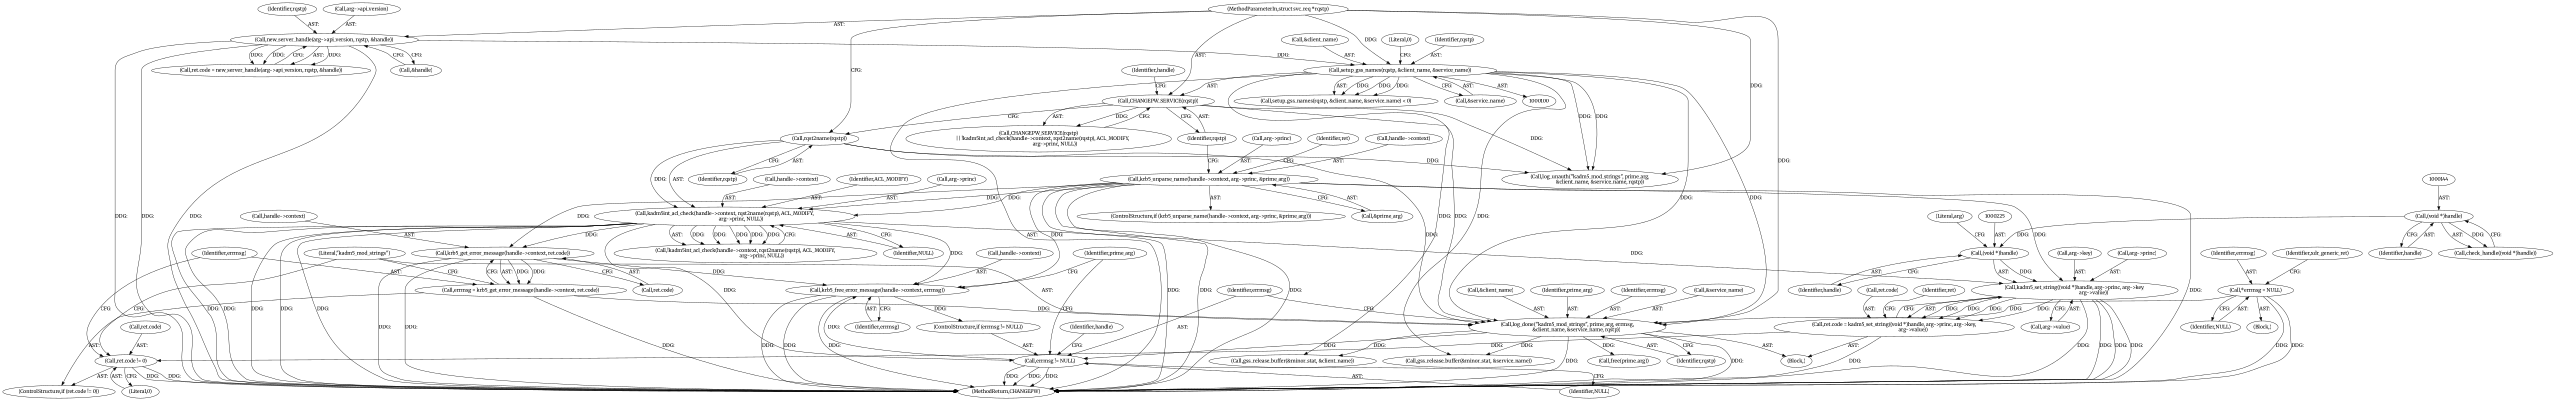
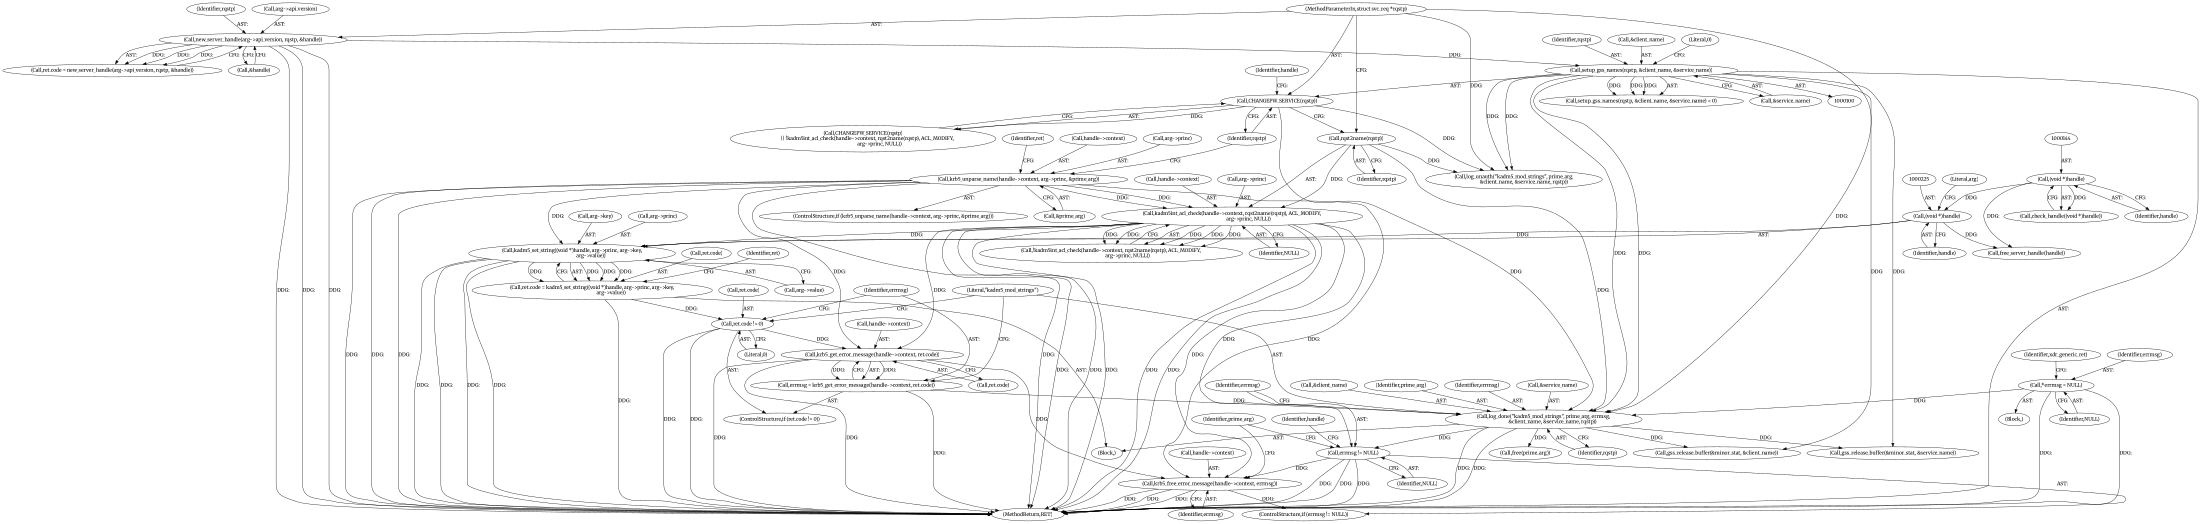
  digraph {
    fontname=Merriweather
    node [fontname=Merriweather]
    edge [fontname=Merriweather]
    n1 [label="(Call,krb5_free_error_message(handle->context, errmsg))"]
    n2 [label="(ControlStructure,if (errmsg != NULL))"]
-   n3 [label="(MethodReturn,CHANGEPW)"]
+   n3 [label="(MethodReturn,RET)"]
    n4 [label="(Identifier,errmsg)"]
    n5 [label="(Call,krb5_unparse_name(handle->context, arg->princ, &prime_arg))"]
    n6 [label="(Call,kadm5int_acl_check(handle->context, rqst2name(rqstp), ACL_MODIFY,\n                               arg->princ, NULL))"]
    n7 [label="(Call,krb5_get_error_message(handle->context, ret.code))"]
    n8 [label="(Call,kadm5_set_string((void *)handle, arg->princ, arg->key,\n                                    arg->value))"]
    n9 [label="(ControlStructure,if (krb5_unparse_name(handle->context, arg->princ, &prime_arg)))"]
    n10 [label="(Call,&prime_arg)"]
    n11 [label="(Call,errmsg != NULL)"]
    n12 [label="(Call,!kadm5int_acl_check(handle->context, rqst2name(rqstp), ACL_MODIFY,\n                               arg->princ, NULL))"]
    n13 [label="(Identifier,NULL)"]
    n14 [label="(Call,errmsg = krb5_get_error_message(handle->context, ret.code))"]
    n15 [label="(Call,ret.code)"]
    n16 [label="(Call,ret.code = kadm5_set_string((void *)handle, arg->princ, arg->key,\n                                    arg->value))"]
    n17 [label="(Call,arg->value)"]
    n18 [label="(Identifier,NULL)"]
    n19 [label="(Call,rqst2name(rqstp))"]
    n20 [label="(Call,log_done(\"kadm5_mod_strings\", prime_arg, errmsg,\n                 &client_name, &service_name, rqstp))"]
    n21 [label="(Identifier,rqstp)"]
    n22 [label="(Call,log_unauth(\"kadm5_mod_strings\", prime_arg,\n                   &client_name, &service_name, rqstp))"]
    n23 [label="(Call,gss_release_buffer(&minor_stat, &service_name))"]
    n24 [label="(Call,gss_release_buffer(&minor_stat, &client_name))"]
    n25 [label="(Block,)"]
    n26 [label="(Call,free(prime_arg))"]
    n27 [label="(Identifier,rqstp)"]
    n28 [label="(Call,CHANGEPW_SERVICE(rqstp))"]
    n29 [label="(Identifier,rqstp)"]
    n30 [label="(Call,CHANGEPW_SERVICE(rqstp)\n        || !kadm5int_acl_check(handle->context, rqst2name(rqstp), ACL_MODIFY,\n                               arg->princ, NULL))"]
    n31 [label="(Call,setup_gss_names(rqstp, &client_name, &service_name))"]
    n32 [label="(Call,setup_gss_names(rqstp, &client_name, &service_name) < 0)"]
    n33 [label="(Call,&service_name)"]
    1000100
    n35 [label="(Call,new_server_handle(arg->api_version, rqstp, &handle))"]
    n36 [label="(Call,&handle)"]
    n37 [label="(Call,ret.code = new_server_handle(arg->api_version, rqstp, &handle))"]
    n38 [label="(MethodParameterIn,struct svc_req *rqstp)"]
    n39 [label="(ControlStructure,if (ret.code != 0))"]
    n40 [label="(Call,ret.code != 0)"]
    n41 [label="(Literal,0)"]
    n42 [label="(Call,(void *)handle)"]
    n43 [label="(Identifier,handle)"]
+   n44 [label="(Call,free_server_handle(handle))"]
    n45 [label="(Call,(void *)handle)"]
    n46 [label="(Call,check_handle((void *)handle))"]
    n47 [label="(Identifier,handle)"]
    n48 [label="(Call,*errmsg = NULL)"]
    n49 [label="(Identifier,NULL)"]
    n50 [label="(Block,)"]
    n51 [label="(Call,arg->princ)"]
    n52 [label="(Call,arg->key)"]
    n53 [label="(Literal,0)"]
    n54 [label="(Identifier,errmsg)"]
    n55 [label="(Identifier,handle)"]
    n56 [label="(Identifier,prime_arg)"]
    n57 [label="(Call,&client_name)"]
    n58 [label="(Identifier,rqstp)"]
    n59 [label="(Identifier,xdr_generic_ret)"]
    n60 [label="(Identifier,ret)"]
    n61 [label="(Identifier,handle)"]
    n62 [label="(Identifier,prime_arg)"]
    n63 [label="(Identifier,errmsg)"]
    n64 [label="(Literal,arg)"]
    n65 [label="(Call,arg->api_version)"]
    n66 [label="(Call,handle->context)"]
    n67 [label="(Identifier,errmsg)"]
    n68 [label="(Call,handle->context)"]
    n69 [label="(Identifier,rqstp)"]
    n70 [label="(Call,&service_name)"]
    n71 [label="(Call,ret.code)"]
-   n72 [label="(Identifier,ACL_MODIFY)"]
    n73 [label="(Identifier,errmsg)"]
    n74 [label="(Call,handle->context)"]
    n75 [label="(Call,ret.code)"]
    n76 [label="(Identifier,ret)"]
    n77 [label="(Call,arg->princ)"]
    n78 [label="(Call,&client_name)"]
    n79 [label="(Literal,\"kadm5_mod_strings\")"]
    n80 [label="(Call,arg->princ)"]
    n81 [label="(Call,handle->context)"]
    1000225
    1000144
    n1 -> n2 [label="DDG: "]
    n1 -> n3 [label="DDG: "]
    n1 -> n3 [label="DDG: "]
    n1 -> n3 [label="DDG: "]
    n1 -> n4 [label="CFG: "]
    n4 -> n1 [label="AST: "]
    n5 -> n1 [label="DDG: "]
    n5 -> n3 [label="DDG: "]
    n5 -> n3 [label="DDG: "]
    n5 -> n3 [label="DDG: "]
    n5 -> n3 [label="DDG: "]
    n5 -> n6 [label="DDG: "]
    n5 -> n6 [label="DDG: "]
    n5 -> n7 [label="DDG: "]
    n5 -> n8 [label="DDG: "]
    n5 -> n9 [label="AST: "]
    n5 -> n10 [label="CFG: "]
    n6 -> n1 [label="DDG: "]
    n6 -> n3 [label="DDG: "]
    n6 -> n3 [label="DDG: "]
    n6 -> n3 [label="DDG: "]
    n6 -> n3 [label="DDG: "]
    n6 -> n3 [label="DDG: "]
    n6 -> n7 [label="DDG: "]
    n6 -> n8 [label="DDG: "]
    n6 -> n11 [label="DDG: "]
    n6 -> n12 [label="AST: "]
    n6 -> n12 [label="DDG: "]
    n6 -> n12 [label="DDG: "]
    n6 -> n12 [label="DDG: "]
    n6 -> n12 [label="DDG: "]
    n6 -> n12 [label="DDG: "]
    n6 -> n13 [label="CFG: "]
    n7 -> n1 [label="DDG: "]
    n7 -> n3 [label="DDG: "]
    n7 -> n3 [label="DDG: "]
    n7 -> n14 [label="AST: "]
    n7 -> n14 [label="DDG: "]
    n7 -> n14 [label="DDG: "]
    n7 -> n15 [label="CFG: "]
    n8 -> n3 [label="DDG: "]
    n8 -> n3 [label="DDG: "]
    n8 -> n3 [label="DDG: "]
    n8 -> n3 [label="DDG: "]
    n8 -> n16 [label="AST: "]
    n8 -> n16 [label="DDG: "]
    n8 -> n16 [label="DDG: "]
    n8 -> n16 [label="DDG: "]
    n8 -> n16 [label="DDG: "]
    n8 -> n17 [label="CFG: "]
    n10 -> n5 [label="AST: "]
    n11 -> n1 [label="DDG: "]
-   n2 -> n11 [label="AST: "]
+   n11 -> n2 [label="AST: "]
    n11 -> n3 [label="DDG: "]
    n11 -> n3 [label="DDG: "]
    n11 -> n3 [label="DDG: "]
    n11 -> n18 [label="CFG: "]
    n12 -> n6 [label="CFG: "]
    n13 -> n6 [label="AST: "]
    n14 -> n3 [label="DDG: "]
    n14 -> n7 [label="CFG: "]
    n14 -> n20 [label="DDG: "]
    n14 -> n39 [label="AST: "]
    n15 -> n7 [label="AST: "]
    n16 -> n3 [label="DDG: "]
    n16 -> n8 [label="CFG: "]
    n16 -> n25 [label="AST: "]
    n16 -> n40 [label="DDG: "]
    n17 -> n8 [label="AST: "]
    n18 -> n11 [label="AST: "]
    n19 -> n6 [label="AST: "]
    n19 -> n6 [label="DDG: "]
    n19 -> n20 [label="DDG: "]
    n19 -> n21 [label="CFG: "]
    n19 -> n22 [label="DDG: "]
    n20 -> n3 [label="DDG: "]
    n20 -> n3 [label="DDG: "]
    n20 -> n11 [label="DDG: "]
    n20 -> n23 [label="DDG: "]
    n20 -> n24 [label="DDG: "]
    n20 -> n25 [label="AST: "]
    n20 -> n26 [label="DDG: "]
    n20 -> n27 [label="CFG: "]
    n21 -> n19 [label="AST: "]
    n27 -> n20 [label="AST: "]
    n28 -> n19 [label="CFG: "]
    n28 -> n20 [label="DDG: "]
    n28 -> n22 [label="DDG: "]
    n28 -> n29 [label="CFG: "]
    n28 -> n30 [label="AST: "]
    n28 -> n30 [label="DDG: "]
    n29 -> n5 [label="CFG: "]
    n29 -> n28 [label="AST: "]
    n30 -> n28 [label="CFG: "]
    n31 -> n3 [label="AST: "]
    n31 -> n20 [label="DDG: "]
    n31 -> n20 [label="DDG: "]
    n31 -> n22 [label="DDG: "]
    n31 -> n22 [label="DDG: "]
    n31 -> n23 [label="DDG: "]
    n31 -> n24 [label="DDG: "]
    n31 -> n28 [label="AST: "]
    n31 -> n32 [label="AST: "]
    n31 -> n32 [label="DDG: "]
    n31 -> n32 [label="DDG: "]
    n31 -> n32 [label="DDG: "]
    n31 -> n33 [label="CFG: "]
    n31 -> 1000100 [label="AST: "]
    n33 -> n31 [label="AST: "]
    n35 -> n3 [label="DDG: "]
    n35 -> n3 [label="DDG: "]
    n35 -> n3 [label="DDG: "]
    n35 -> n31 [label="DDG: "]
    n35 -> n36 [label="CFG: "]
    n35 -> n37 [label="AST: "]
    n35 -> n37 [label="DDG: "]
    n35 -> n37 [label="DDG: "]
    n35 -> n37 [label="DDG: "]
    n36 -> n35 [label="CFG: "]
    n37 -> n35 [label="CFG: "]
    n38 -> n19 [label="CFG: "]
    n38 -> n20 [label="DDG: "]
    n38 -> n22 [label="DDG: "]
    n38 -> n28 [label="AST: "]
-   n38 -> n31 [label="DDG: "]
    n38 -> n35 [label="AST: "]
    n40 -> n3 [label="DDG: "]
    n40 -> n3 [label="DDG: "]
+   n40 -> n7 [label="DDG: "]
    n40 -> n39 [label="AST: "]
    n40 -> n41 [label="CFG: "]
    n41 -> n40 [label="AST: "]
    n42 -> n8 [label="AST: "]
    n42 -> n8 [label="DDG: "]
    n42 -> n43 [label="CFG: "]
+   n42 -> n44 [label="DDG: "]
    n43 -> n42 [label="AST: "]
    n45 -> n42 [label="DDG: "]
+   n45 -> n44 [label="DDG: "]
    n45 -> n46 [label="AST: "]
    n45 -> n46 [label="DDG: "]
    n45 -> n47 [label="CFG: "]
    n46 -> n45 [label="CFG: "]
    n47 -> n45 [label="AST: "]
    n48 -> n3 [label="DDG: "]
    n48 -> n3 [label="DDG: "]
    n48 -> n20 [label="DDG: "]
    n48 -> n49 [label="CFG: "]
    n48 -> n50 [label="AST: "]
    n49 -> n48 [label="AST: "]
    n51 -> n5 [label="AST: "]
    n52 -> n8 [label="AST: "]
    n53 -> n31 [label="CFG: "]
    n54 -> n48 [label="AST: "]
    n55 -> n11 [label="CFG: "]
    n56 -> n1 [label="CFG: "]
    n56 -> n11 [label="CFG: "]
    n57 -> n20 [label="AST: "]
    n58 -> n35 [label="AST: "]
    n59 -> n48 [label="CFG: "]
    n60 -> n5 [label="CFG: "]
    n61 -> n28 [label="CFG: "]
    n62 -> n20 [label="AST: "]
    n63 -> n20 [label="AST: "]
    n64 -> n42 [label="CFG: "]
    n65 -> n35 [label="AST: "]
    n66 -> n7 [label="AST: "]
    n67 -> n14 [label="AST: "]
    n67 -> n40 [label="CFG: "]
    n68 -> n6 [label="AST: "]
    n69 -> n31 [label="AST: "]
    n70 -> n20 [label="AST: "]
    n71 -> n16 [label="AST: "]
-   n72 -> n6 [label="AST: "]
    n73 -> n11 [label="AST: "]
    n73 -> n20 [label="CFG: "]
    n74 -> n1 [label="AST: "]
    n75 -> n40 [label="AST: "]
    n76 -> n16 [label="CFG: "]
    n77 -> n6 [label="AST: "]
    n78 -> n31 [label="AST: "]
    n79 -> n14 [label="CFG: "]
    n79 -> n20 [label="AST: "]
    n79 -> n40 [label="CFG: "]
    n80 -> n8 [label="AST: "]
    n81 -> n5 [label="AST: "]
    1000225 -> n42 [label="AST: "]
    1000144 -> n45 [label="AST: "]
  }
